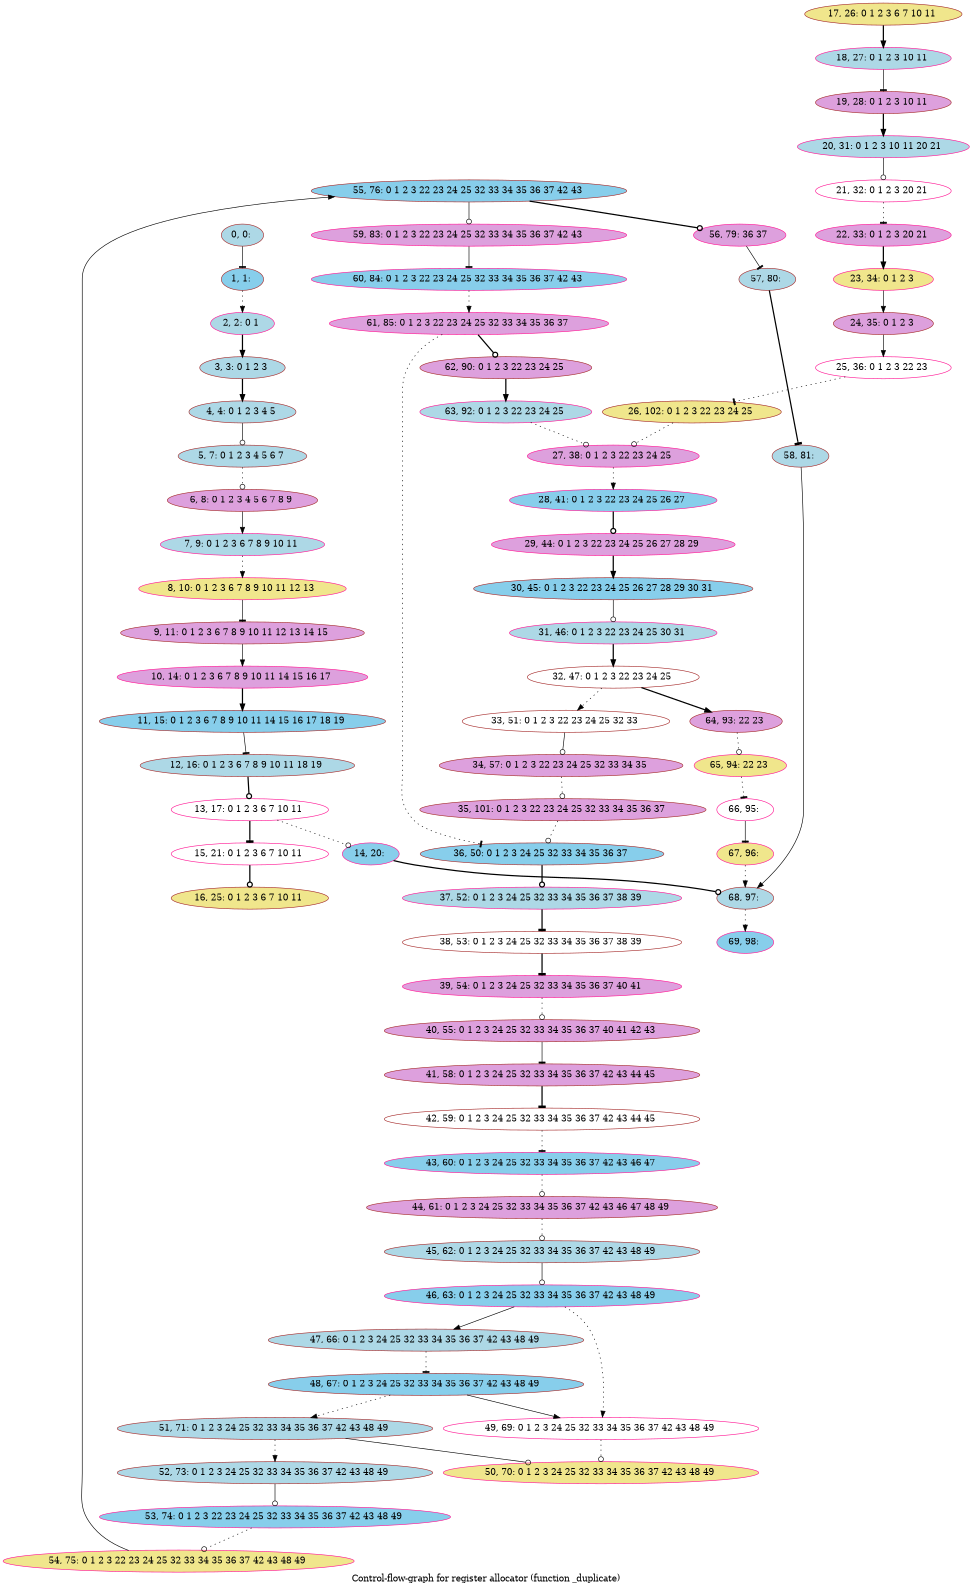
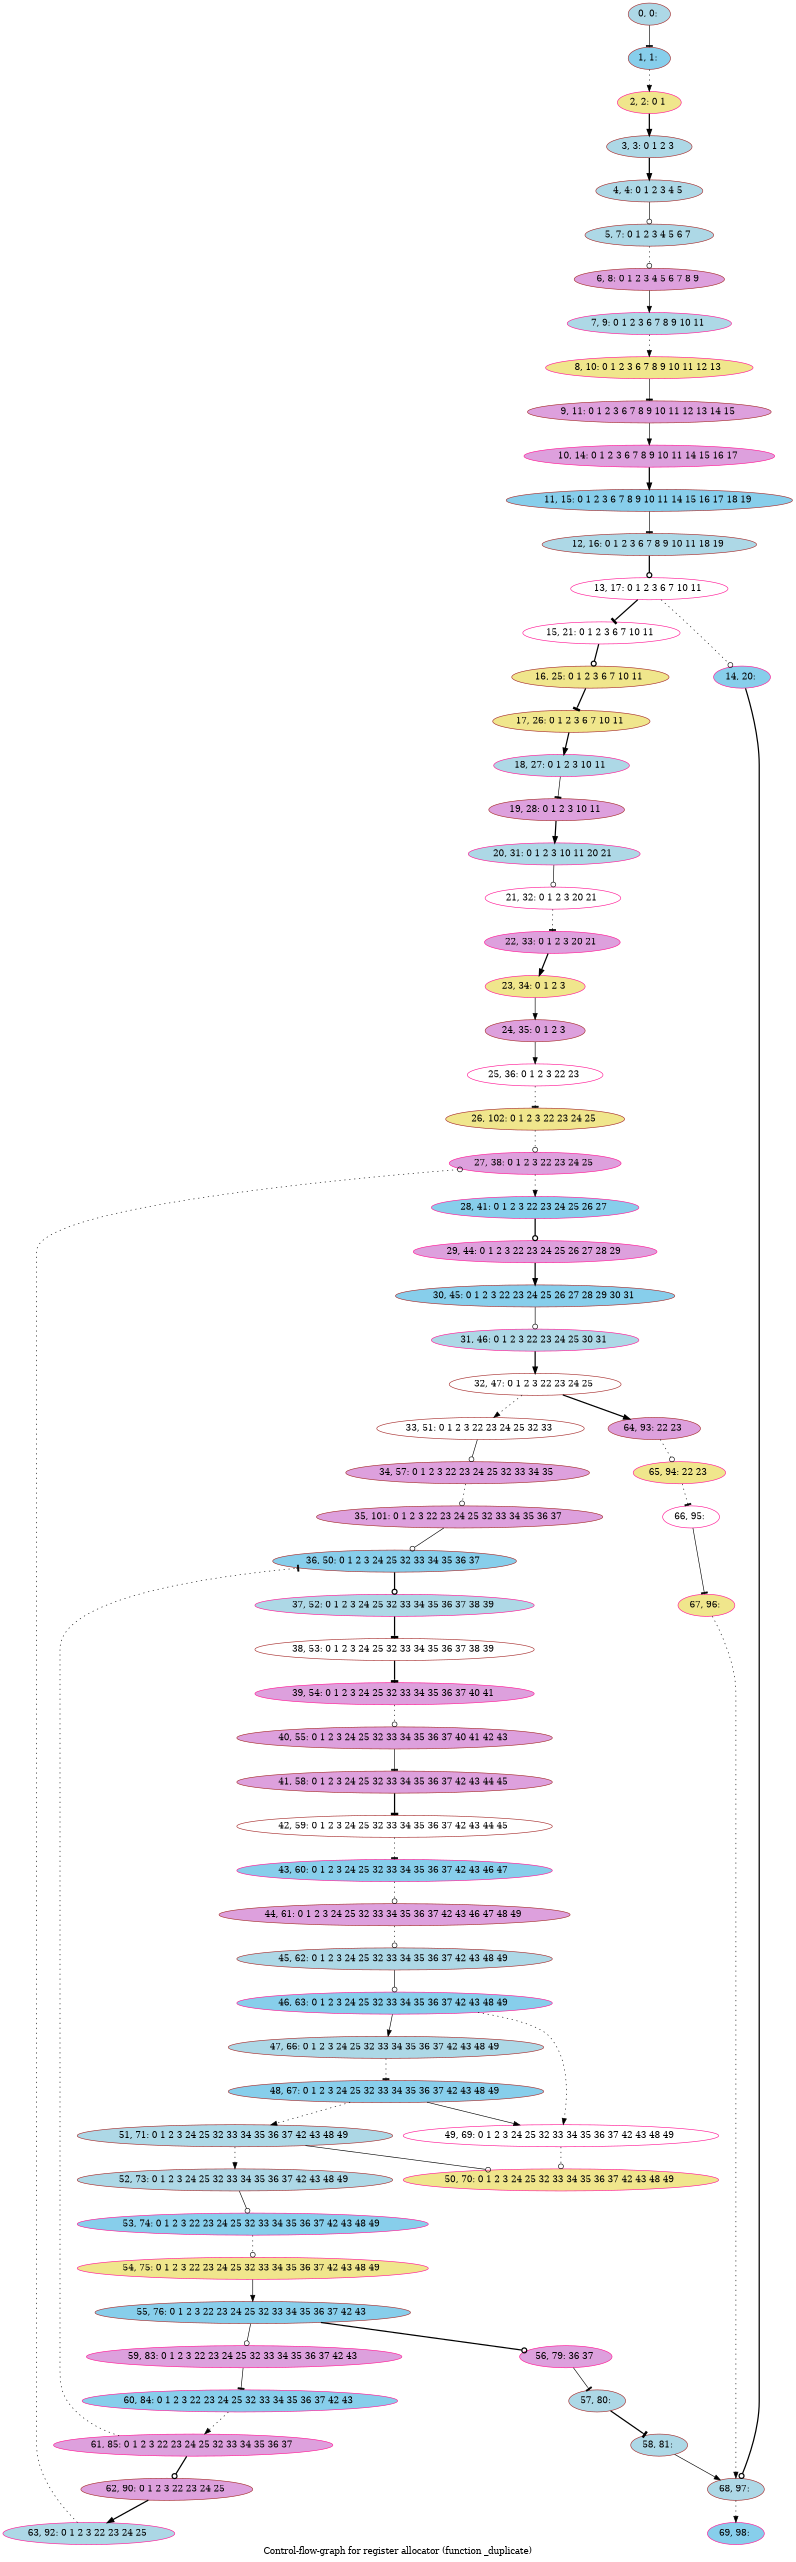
  digraph {
    label="Control-flow-graph for register allocator (function _duplicate)"
    node [color=brown fillcolor=lightblue style=filled]
    edge [arrowhead=normal style=dotted]
    n1 [label="0, 0: "]
    n2 [fillcolor=skyblue label="1, 1: "]
-   n3 [color=deeppink label="2, 2: 0 1 "]
+   n3 [color=deeppink fillcolor=khaki label="2, 2: 0 1 "]
    n4 [label="3, 3: 0 1 2 3 "]
    n5 [label="4, 4: 0 1 2 3 4 5 "]
    n6 [label="5, 7: 0 1 2 3 4 5 6 7 "]
    n7 [fillcolor=plum label="6, 8: 0 1 2 3 4 5 6 7 8 9 "]
    n8 [color=deeppink label="7, 9: 0 1 2 3 6 7 8 9 10 11 "]
    n9 [color=deeppink fillcolor=khaki label="8, 10: 0 1 2 3 6 7 8 9 10 11 12 13 "]
    n10 [fillcolor=plum label="9, 11: 0 1 2 3 6 7 8 9 10 11 12 13 14 15 "]
    n11 [color=deeppink fillcolor=plum label="10, 14: 0 1 2 3 6 7 8 9 10 11 14 15 16 17 "]
    n12 [fillcolor=skyblue label="11, 15: 0 1 2 3 6 7 8 9 10 11 14 15 16 17 18 19 "]
    n13 [label="12, 16: 0 1 2 3 6 7 8 9 10 11 18 19 "]
    n14 [color=deeppink fillcolor=white label="13, 17: 0 1 2 3 6 7 10 11 "]
    n15 [color=deeppink fillcolor=skyblue label="14, 20: "]
    n16 [color=deeppink fillcolor=white label="15, 21: 0 1 2 3 6 7 10 11 "]
    n17 [label="68, 97: "]
    n18 [fillcolor=khaki label="16, 25: 0 1 2 3 6 7 10 11 "]
    n19 [color=deeppink fillcolor=skyblue label="69, 98: "]
    n20 [fillcolor=khaki label="17, 26: 0 1 2 3 6 7 10 11 "]
    n21 [color=deeppink label="18, 27: 0 1 2 3 10 11 "]
    n22 [fillcolor=plum label="19, 28: 0 1 2 3 10 11 "]
    n23 [color=deeppink label="20, 31: 0 1 2 3 10 11 20 21 "]
    n24 [color=deeppink fillcolor=white label="21, 32: 0 1 2 3 20 21 "]
    n25 [color=deeppink fillcolor=plum label="22, 33: 0 1 2 3 20 21 "]
    n26 [color=deeppink fillcolor=khaki label="23, 34: 0 1 2 3 "]
    n27 [fillcolor=plum label="24, 35: 0 1 2 3 "]
    n28 [color=deeppink fillcolor=white label="25, 36: 0 1 2 3 22 23 "]
    n29 [fillcolor=khaki label="26, 102: 0 1 2 3 22 23 24 25 "]
    n30 [color=deeppink fillcolor=plum label="27, 38: 0 1 2 3 22 23 24 25 "]
    n31 [color=deeppink fillcolor=skyblue label="28, 41: 0 1 2 3 22 23 24 25 26 27 "]
    n32 [color=deeppink fillcolor=plum label="29, 44: 0 1 2 3 22 23 24 25 26 27 28 29 "]
    n33 [fillcolor=skyblue label="30, 45: 0 1 2 3 22 23 24 25 26 27 28 29 30 31 "]
    n34 [color=deeppink label="31, 46: 0 1 2 3 22 23 24 25 30 31 "]
    n35 [fillcolor=white label="32, 47: 0 1 2 3 22 23 24 25 "]
    n36 [fillcolor=white label="33, 51: 0 1 2 3 22 23 24 25 32 33 "]
    n37 [fillcolor=plum label="64, 93: 22 23 "]
    n38 [fillcolor=plum label="34, 57: 0 1 2 3 22 23 24 25 32 33 34 35 "]
    n39 [color=deeppink fillcolor=khaki label="65, 94: 22 23 "]
    n40 [fillcolor=plum label="35, 101: 0 1 2 3 22 23 24 25 32 33 34 35 36 37 "]
    n41 [fillcolor=skyblue label="36, 50: 0 1 2 3 24 25 32 33 34 35 36 37 "]
    n42 [color=deeppink label="37, 52: 0 1 2 3 24 25 32 33 34 35 36 37 38 39 "]
    n43 [fillcolor=white label="38, 53: 0 1 2 3 24 25 32 33 34 35 36 37 38 39 "]
    n44 [color=deeppink fillcolor=plum label="39, 54: 0 1 2 3 24 25 32 33 34 35 36 37 40 41 "]
    n45 [fillcolor=plum label="40, 55: 0 1 2 3 24 25 32 33 34 35 36 37 40 41 42 43 "]
    n46 [fillcolor=plum label="41, 58: 0 1 2 3 24 25 32 33 34 35 36 37 42 43 44 45 "]
    n47 [fillcolor=white label="42, 59: 0 1 2 3 24 25 32 33 34 35 36 37 42 43 44 45 "]
    n48 [color=deeppink fillcolor=skyblue label="43, 60: 0 1 2 3 24 25 32 33 34 35 36 37 42 43 46 47 "]
    n49 [fillcolor=plum label="44, 61: 0 1 2 3 24 25 32 33 34 35 36 37 42 43 46 47 48 49 "]
    n50 [label="45, 62: 0 1 2 3 24 25 32 33 34 35 36 37 42 43 48 49 "]
    n51 [color=deeppink fillcolor=skyblue label="46, 63: 0 1 2 3 24 25 32 33 34 35 36 37 42 43 48 49 "]
    n52 [label="47, 66: 0 1 2 3 24 25 32 33 34 35 36 37 42 43 48 49 "]
    n53 [color=deeppink fillcolor=white label="49, 69: 0 1 2 3 24 25 32 33 34 35 36 37 42 43 48 49 "]
    n54 [fillcolor=skyblue label="48, 67: 0 1 2 3 24 25 32 33 34 35 36 37 42 43 48 49 "]
    n55 [color=deeppink fillcolor=khaki label="50, 70: 0 1 2 3 24 25 32 33 34 35 36 37 42 43 48 49 "]
    n56 [label="51, 71: 0 1 2 3 24 25 32 33 34 35 36 37 42 43 48 49 "]
    n57 [label="52, 73: 0 1 2 3 24 25 32 33 34 35 36 37 42 43 48 49 "]
    n58 [color=deeppink fillcolor=skyblue label="53, 74: 0 1 2 3 22 23 24 25 32 33 34 35 36 37 42 43 48 49 "]
    n59 [color=deeppink fillcolor=khaki label="54, 75: 0 1 2 3 22 23 24 25 32 33 34 35 36 37 42 43 48 49 "]
    n60 [fillcolor=skyblue label="55, 76: 0 1 2 3 22 23 24 25 32 33 34 35 36 37 42 43 "]
    n61 [color=deeppink fillcolor=plum label="56, 79: 36 37 "]
    n62 [color=deeppink fillcolor=plum label="59, 83: 0 1 2 3 22 23 24 25 32 33 34 35 36 37 42 43 "]
    n63 [label="57, 80: "]
    n64 [color=deeppink fillcolor=skyblue label="60, 84: 0 1 2 3 22 23 24 25 32 33 34 35 36 37 42 43 "]
    n65 [label="58, 81: "]
    n66 [color=deeppink fillcolor=plum label="61, 85: 0 1 2 3 22 23 24 25 32 33 34 35 36 37 "]
    n67 [fillcolor=plum label="62, 90: 0 1 2 3 22 23 24 25 "]
    n68 [color=deeppink label="63, 92: 0 1 2 3 22 23 24 25 "]
    n69 [color=deeppink fillcolor=white label="66, 95: "]
    n70 [color=deeppink fillcolor=khaki label="67, 96: "]
    n1 -> n2 [arrowhead=tee style=solid]
    n2 -> n3
    n3 -> n4 [style=bold]
    n4 -> n5 [style=bold]
    n5 -> n6 [arrowhead=odot style=solid]
    n6 -> n7 [arrowhead=odot]
    n7 -> n8 [style=solid]
    n8 -> n9
    n9 -> n10 [arrowhead=tee style=solid]
    n10 -> n11 [style=solid]
    n11 -> n12 [style=bold]
    n12 -> n13 [arrowhead=tee style=solid]
    n13 -> n14 [arrowhead=odot style=bold]
    n14 -> n15 [arrowhead=odot]
    n14 -> n16 [arrowhead=tee style=bold]
    n15 -> n17 [arrowhead=odot style=bold]
    n16 -> n18 [arrowhead=odot style=bold]
    n17 -> n19
+   n18 -> n20 [arrowhead=tee style=bold]
    n20 -> n21 [style=bold]
    n21 -> n22 [arrowhead=tee style=solid]
    n22 -> n23 [style=bold]
    n23 -> n24 [arrowhead=odot style=solid]
    n24 -> n25 [arrowhead=tee]
    n25 -> n26 [style=bold]
    n26 -> n27 [style=solid]
    n27 -> n28 [style=solid]
    n28 -> n29 [arrowhead=tee]
    n29 -> n30 [arrowhead=odot]
    n30 -> n31
    n31 -> n32 [arrowhead=odot style=bold]
    n32 -> n33 [style=bold]
    n33 -> n34 [arrowhead=odot style=solid]
    n34 -> n35 [style=bold]
    n35 -> n36
    n35 -> n37 [style=bold]
    n36 -> n38 [arrowhead=odot style=solid]
    n37 -> n39 [arrowhead=odot]
    n38 -> n40 [arrowhead=odot]
    n39 -> n69 [arrowhead=tee]
-   n40 -> n41 [arrowhead=odot]
+   n40 -> n41 [arrowhead=odot style=solid]
    n41 -> n42 [arrowhead=odot style=bold]
    n42 -> n43 [arrowhead=tee style=bold]
    n43 -> n44 [arrowhead=tee style=bold]
    n44 -> n45 [arrowhead=odot]
    n45 -> n46 [arrowhead=tee style=solid]
    n46 -> n47 [arrowhead=tee style=bold]
    n47 -> n48 [arrowhead=tee]
    n48 -> n49 [arrowhead=odot]
    n49 -> n50 [arrowhead=odot]
    n50 -> n51 [arrowhead=odot style=solid]
    n51 -> n52 [style=solid]
    n51 -> n53
    n52 -> n54 [arrowhead=tee]
    n53 -> n55 [arrowhead=odot]
    n54 -> n53 [style=solid]
    n54 -> n56
    n56 -> n55 [arrowhead=odot style=solid]
    n56 -> n57
    n57 -> n58 [arrowhead=odot style=solid]
    n58 -> n59 [arrowhead=odot]
    n59 -> n60 [style=solid]
    n60 -> n61 [arrowhead=odot style=bold]
    n60 -> n62 [arrowhead=odot style=solid]
    n61 -> n63 [arrowhead=tee style=solid]
    n62 -> n64 [arrowhead=tee style=solid]
    n63 -> n65 [arrowhead=tee style=bold]
    n64 -> n66
    n65 -> n17 [style=solid]
    n66 -> n41 [arrowhead=tee]
    n66 -> n67 [arrowhead=odot style=bold]
    n67 -> n68 [style=bold]
    n68 -> n30 [arrowhead=odot]
    n69 -> n70 [arrowhead=tee style=solid]
    n70 -> n17
  }
